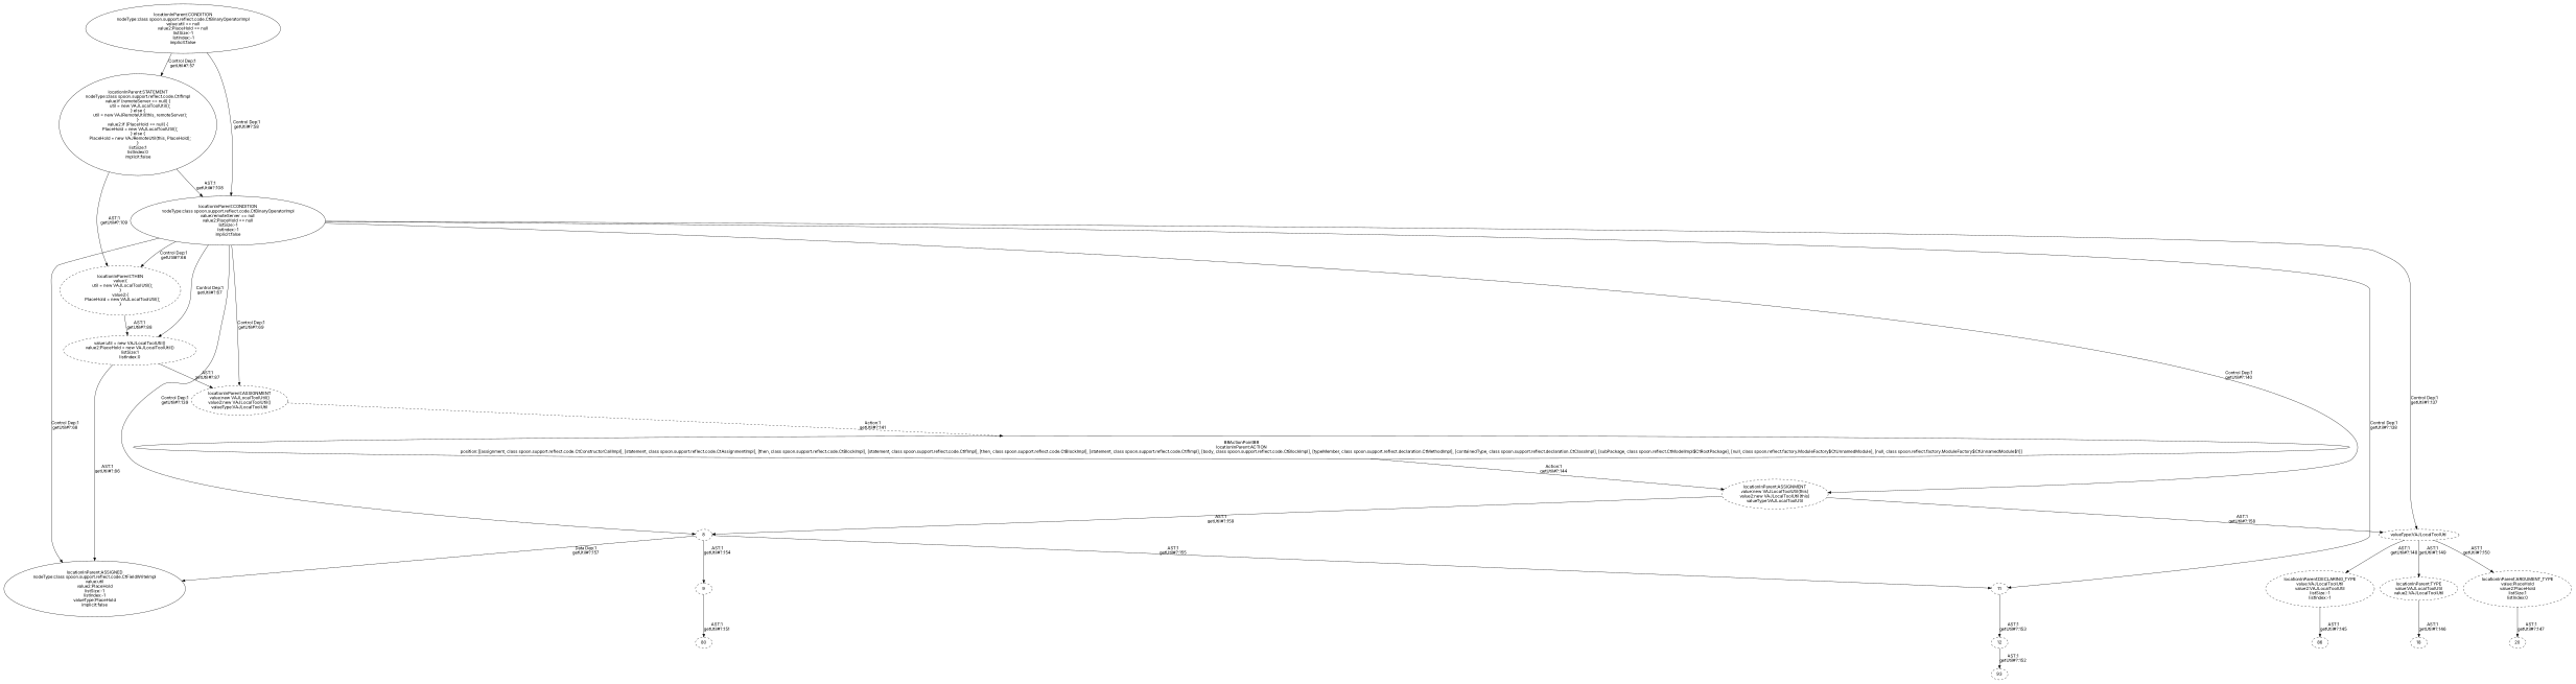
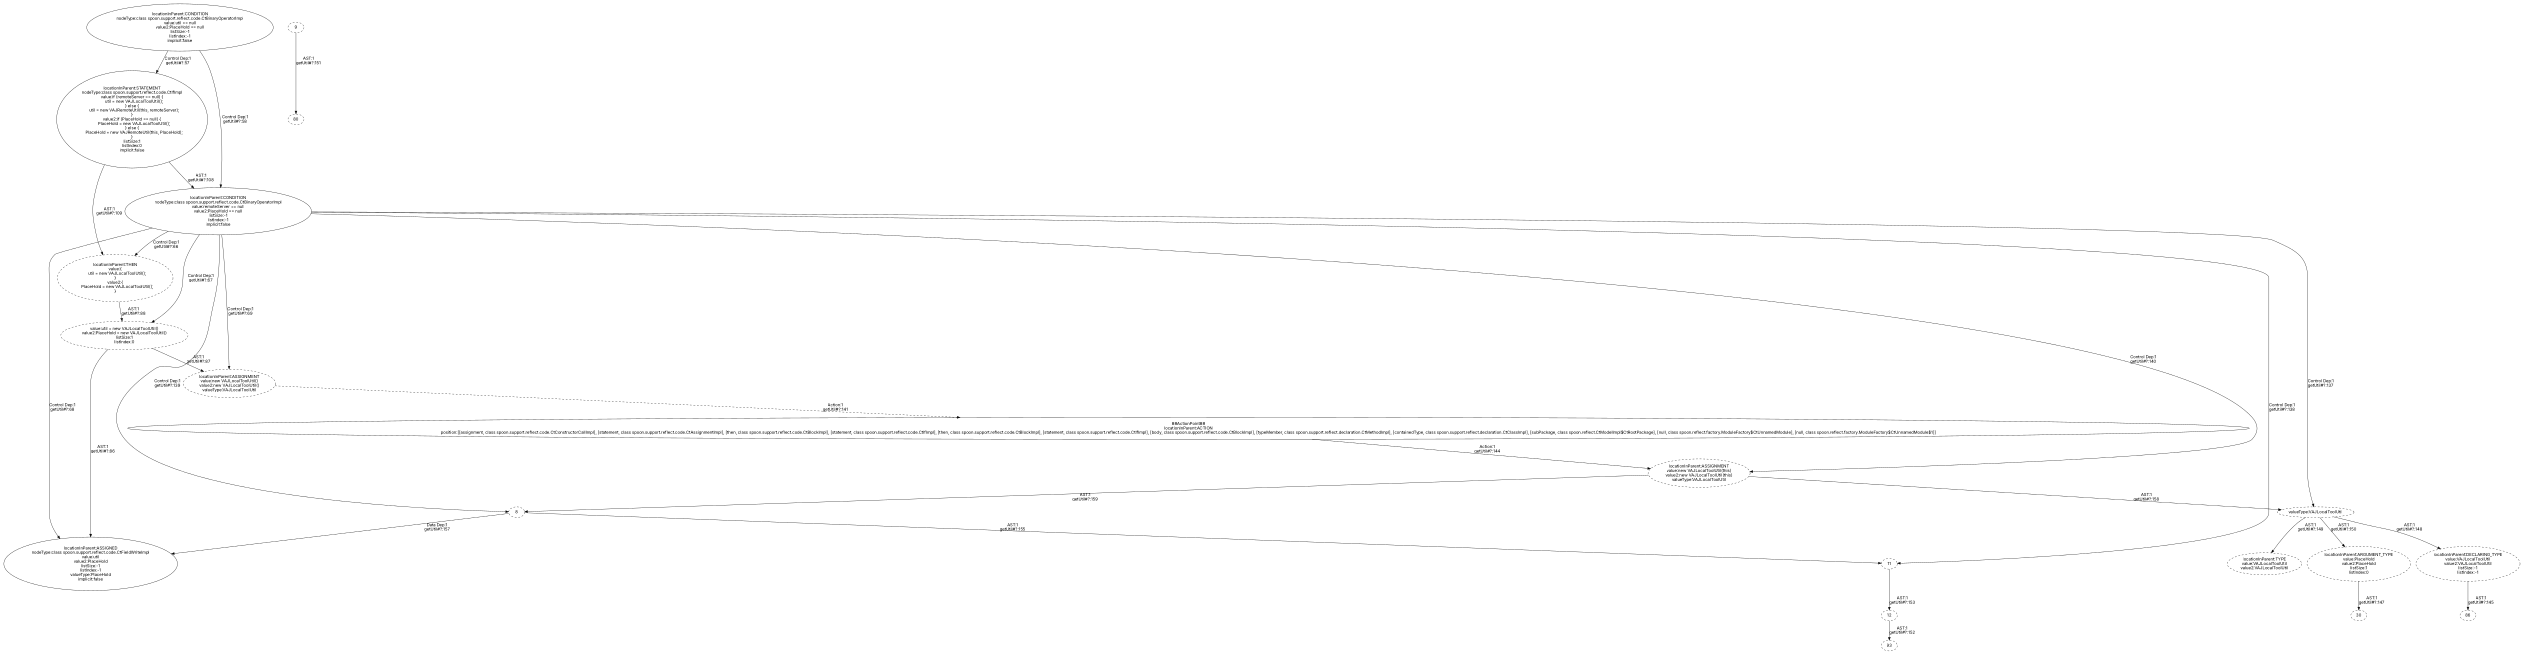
  digraph {
    fontname=Inter
    node [fontname=Inter shape=ellipse style=dashed]
    edge [fontname=Inter]
    n1 [label="##ActionPoint##\nlocationInParent:ACTION\nposition:[[assignment, class spoon.support.reflect.code.CtConstructorCallImpl], [statement, class spoon.support.reflect.code.CtAssignmentImpl], [then, class spoon.support.reflect.code.CtBlockImpl], [statement, class spoon.support.reflect.code.CtIfImpl], [then, class spoon.support.reflect.code.CtBlockImpl], [statement, class spoon.support.reflect.code.CtIfImpl], [body, class spoon.support.reflect.code.CtBlockImpl], [typeMember, class spoon.support.reflect.declaration.CtMethodImpl], [containedType, class spoon.support.reflect.declaration.CtClassImpl], [subPackage, class spoon.reflect.CtModelImpl$CtRootPackage], [null, class spoon.reflect.factory.ModuleFactory$CtUnnamedModule], [null, class spoon.reflect.factory.ModuleFactory$CtUnnamedModule$1]]" style=""]
    n2 [label="locationInParent:ASSIGNMENT\nvalue:new VAJLocalToolUtil(this)\nvalue2:new VAJLocalToolUtil(this)\nvalueType:VAJLocalToolUtil"]
    8
    n4 [label="valueType:VAJLocalToolUtil"]
    n5 [label="locationInParent:ASSIGNMENT\nvalue:new VAJLocalToolUtil()\nvalue2:new VAJLocalToolUtil()\nvalueType:VAJLocalToolUtil"]
    n6 [label="locationInParent:CONDITION\nnodeType:class spoon.support.reflect.code.CtBinaryOperatorImpl\nvalue:remoteServer == null\nvalue2:PlaceHold == null\nlistSize:-1\nlistIndex:-1\nimplicit:false" style=""]
    n7 [label="locationInParent:THEN\nvalue:\{\n    util = new VAJLocalToolUtil();\n\}\nvalue2:\{\n    PlaceHold = new VAJLocalToolUtil();\n\}"]
    n8 [label="value:util = new VAJLocalToolUtil()\nvalue2:PlaceHold = new VAJLocalToolUtil()\nlistSize:1\nlistIndex:0"]
    n9 [label="locationInParent:ASSIGNED\nnodeType:class spoon.support.reflect.code.CtFieldWriteImpl\nvalue:util\nvalue2:PlaceHold\nlistSize:-1\nlistIndex:-1\nvalueType:PlaceHold\nimplicit:false" style=""]
    11
    9
    12
    n13 [label="locationInParent:DECLARING_TYPE\nvalue:VAJLocalToolUtil\nvalue2:VAJLocalToolUtil\nlistSize:-1\nlistIndex:-1"]
    n14 [label="locationInParent:TYPE\nvalue:VAJLocalToolUtil\nvalue2:VAJLocalToolUtil"]
    n15 [label="locationInParent:ARGUMENT_TYPE\nvalue:PlaceHold\nvalue2:PlaceHold\nlistSize:1\nlistIndex:0"]
    n16 [label="locationInParent:CONDITION\nnodeType:class spoon.support.reflect.code.CtBinaryOperatorImpl\nvalue:util == null\nvalue2:PlaceHold == null\nlistSize:-1\nlistIndex:-1\nimplicit:false" style=""]
    n17 [label="locationInParent:STATEMENT\nnodeType:class spoon.support.reflect.code.CtIfImpl\nvalue:if (remoteServer == null) \{\n    util = new VAJLocalToolUtil();\n\} else \{\n    util = new VAJRemoteUtil(this, remoteServer);\n\}\nvalue2:if (PlaceHold == null) \{\n    PlaceHold = new VAJLocalToolUtil();\n\} else \{\n    PlaceHold = new VAJRemoteUtil(this, PlaceHold);\n\}\nlistSize:1\nlistIndex:0\nimplicit:false" style=""]
    n18 [label=80]
    n19 [label=93]
    n20 [label=86]
-   18
-   20
+   20 [label=30]
    n1 -> n2 [label="Action:1\ngetUtil#?:144"]
    n2 -> 8 [label="AST:1\ngetUtil#?:159"]
    n2 -> n4 [label="AST:1\ngetUtil#?:158"]
    8 -> n9 [label="Data Dep:1\ngetUtil#?:157"]
    8 -> 11 [label="AST:1\ngetUtil#?:155"]
-   8 -> 9 [label="AST:1\ngetUtil#?:154"]
    n4 -> n13 [label="AST:1\ngetUtil#?:148"]
    n4 -> n14 [label="AST:1\ngetUtil#?:149"]
    n4 -> n15 [label="AST:1\ngetUtil#?:150"]
    n5 -> n1 [label="Action:1\ngetUtil#?:141" style=dashed]
    n6 -> n2 [label="Control Dep:1\ngetUtil#?:140"]
    n6 -> 8 [label="Control Dep:1\ngetUtil#?:139"]
    n6 -> n4 [label="Control Dep:1\ngetUtil#?:137"]
    n6 -> n5 [label="Control Dep:1\ngetUtil#?:69"]
    n6 -> n7 [label="Control Dep:1\ngetUtil#?:66"]
    n6 -> n8 [label="Control Dep:1\ngetUtil#?:67"]
    n6 -> n9 [label="Control Dep:1\ngetUtil#?:68"]
    n6 -> 11 [label="Control Dep:1\ngetUtil#?:138"]
    n7 -> n8 [label="AST:1\ngetUtil#?:88"]
    n8 -> n5 [label="AST:1\ngetUtil#?:87"]
    n8 -> n9 [label="AST:1\ngetUtil#?:86"]
    11 -> 12 [label="AST:1\ngetUtil#?:153"]
    9 -> n18 [label="AST:1\ngetUtil#?:151"]
    12 -> n19 [label="AST:1\ngetUtil#?:152"]
    n13 -> n20 [label="AST:1\ngetUtil#?:145"]
-   n14 -> 18 [label="AST:1\ngetUtil#?:146"]
    n15 -> 20 [label="AST:1\ngetUtil#?:147"]
    n16 -> n6 [label="Control Dep:1\ngetUtil#?:58"]
    n16 -> n17 [label="Control Dep:1\ngetUtil#?:57"]
    n17 -> n6 [label="AST:1\ngetUtil#?:108"]
    n17 -> n7 [label="AST:1\ngetUtil#?:109"]
  }
